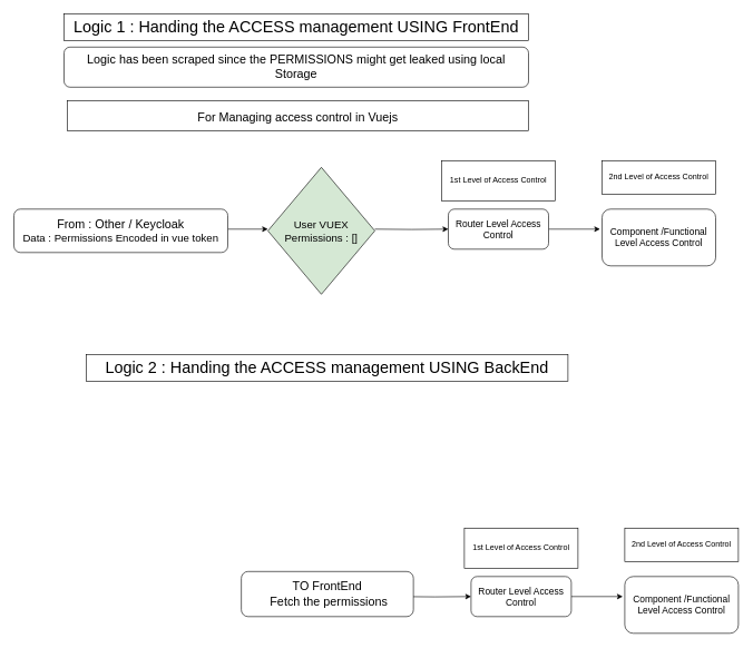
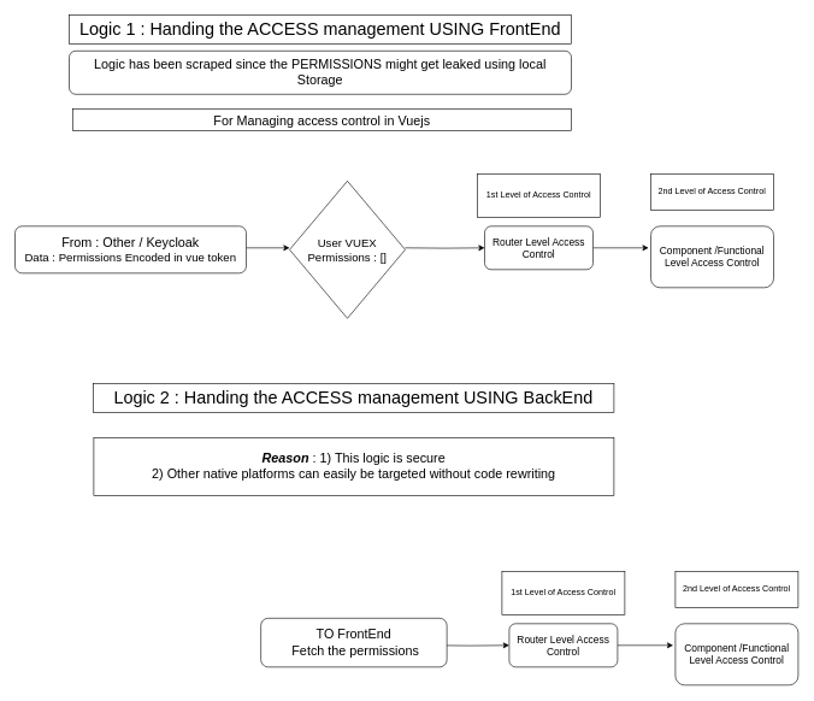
  <mxCell id="0" />
  <mxCell id="1" parent="0" />
  <mxCell id="2" value="&lt;font style=&quot;font-size: 14px&quot;&gt;Component /Functional Level Access Control &lt;br&gt;&lt;/font&gt;" style="rounded=1;whiteSpace=wrap;html=1;" vertex="1" parent="1"><mxGeometry x="900" y="312.5" width="170" height="85" as="geometry" /></mxCell>
  <mxCell id="3" style="edgeStyle=orthogonalEdgeStyle;rounded=0;orthogonalLoop=1;jettySize=auto;html=1;exitX=1;exitY=0.5;exitDx=0;exitDy=0;entryX=-0.018;entryY=0.353;entryDx=0;entryDy=0;entryPerimeter=0;" edge="1" parent="1" source="4" target="2"><mxGeometry relative="1" as="geometry" /></mxCell>
  <mxCell id="4" value="&lt;font style=&quot;font-size: 14px&quot;&gt;Router Level Access Control &lt;br&gt;&lt;/font&gt;" style="rounded=1;whiteSpace=wrap;html=1;" vertex="1" parent="1"><mxGeometry x="670" y="312.5" width="150" height="60" as="geometry" /></mxCell>
  <mxCell id="5" style="edgeStyle=orthogonalEdgeStyle;rounded=0;orthogonalLoop=1;jettySize=auto;html=1;entryX=0;entryY=0.5;entryDx=0;entryDy=0;" edge="1" parent="1"><mxGeometry relative="1" as="geometry"><mxPoint x="340" y="342.5" as="sourcePoint" /><mxPoint x="400" y="342.5" as="targetPoint" /></mxGeometry></mxCell>
  <mxCell id="6" value="&lt;div&gt;&lt;font style=&quot;font-size: 18px&quot;&gt;From : Other / Keycloak&lt;br&gt;&lt;/font&gt;&lt;/div&gt;&lt;div&gt;&lt;font size=&quot;3&quot;&gt;Data : Permissions Encoded in vue token &lt;br&gt;&lt;/font&gt;&lt;/div&gt;" style="rounded=1;whiteSpace=wrap;html=1;" vertex="1" parent="1"><mxGeometry x="20" y="312.5" width="320" height="65" as="geometry" /></mxCell>
  <mxCell id="7" style="edgeStyle=orthogonalEdgeStyle;rounded=0;orthogonalLoop=1;jettySize=auto;html=1;entryX=0;entryY=0.5;entryDx=0;entryDy=0;" edge="1" parent="1" target="4"><mxGeometry relative="1" as="geometry"><mxPoint x="560" y="342.5" as="sourcePoint" /></mxGeometry></mxCell>
- <mxCell id="8" value="&lt;div&gt;&lt;font size=&quot;3&quot;&gt;User VUEX&lt;br&gt;&lt;/font&gt;&lt;/div&gt;&lt;div&gt;&lt;font size=&quot;3&quot;&gt;Permissions : [] &lt;/font&gt;&lt;/div&gt;" style="rhombus;whiteSpace=wrap;html=1;fillColor=#d5e8d4;" vertex="1" parent="1"><mxGeometry x="400" y="250" width="160" height="190" as="geometry" /></mxCell>
+ <mxCell id="8" value="&lt;div&gt;&lt;font size=&quot;3&quot;&gt;User VUEX&lt;br&gt;&lt;/font&gt;&lt;/div&gt;&lt;div&gt;&lt;font size=&quot;3&quot;&gt;Permissions : [] &lt;/font&gt;&lt;/div&gt;" style="rhombus;whiteSpace=wrap;html=1;" vertex="1" parent="1"><mxGeometry x="400" y="250" width="160" height="190" as="geometry" /></mxCell>
  <mxCell id="9" value="&lt;font style=&quot;font-size: 24px&quot;&gt;Logic 1 : Handing the ACCESS management USING FrontEnd &lt;/font&gt;" style="rounded=0;whiteSpace=wrap;html=1;" vertex="1" parent="1"><mxGeometry x="95" width="695" height="40" as="geometry" y="20" /></mxCell>
  <mxCell id="10" value="1st Level of Access Control" style="rounded=0;whiteSpace=wrap;html=1;" vertex="1" parent="1"><mxGeometry x="660" y="240" width="170" height="60" as="geometry" /></mxCell>
  <mxCell id="11" value="2nd Level of Access Control" style="rounded=0;whiteSpace=wrap;html=1;" vertex="1" parent="1"><mxGeometry x="900" y="240" width="170" height="50" as="geometry" /></mxCell>
  <mxCell id="12" value="&lt;font style=&quot;font-size: 18px&quot;&gt;Logic has been scraped since the PERMISSIONS might get leaked using local Storage &lt;/font&gt;" style="rounded=1;whiteSpace=wrap;html=1;" vertex="1" parent="1"><mxGeometry x="95" y="70" width="695" height="60" as="geometry" /></mxCell>
- <mxCell id="13" value="&lt;font style=&quot;font-size: 24px&quot;&gt;&lt;font style=&quot;font-size: 18px&quot;&gt;For Managing access control in Vuejs&lt;/font&gt; &lt;br&gt;&lt;/font&gt;" style="rounded=0;whiteSpace=wrap;html=1;" vertex="1" parent="1"><mxGeometry x="100" y="150" width="690" height="45" as="geometry" /></mxCell>
+ <mxCell id="13" value="&lt;font style=&quot;font-size: 24px&quot;&gt;&lt;font style=&quot;font-size: 18px&quot;&gt;For Managing access control in Vuejs&lt;/font&gt; &lt;br&gt;&lt;/font&gt;" style="rounded=0;whiteSpace=wrap;html=1;" vertex="1" parent="1"><mxGeometry x="100" y="150" width="690" height="30" as="geometry" /></mxCell>
  <mxCell id="14" value="&lt;font style=&quot;font-size: 14px&quot;&gt;Component /Functional Level Access Control &lt;br&gt;&lt;/font&gt;" style="rounded=1;whiteSpace=wrap;html=1;" vertex="1" parent="1"><mxGeometry x="934" y="862.5" width="170" height="85" as="geometry" /></mxCell>
  <mxCell id="15" style="edgeStyle=orthogonalEdgeStyle;rounded=0;orthogonalLoop=1;jettySize=auto;html=1;exitX=1;exitY=0.5;exitDx=0;exitDy=0;entryX=-0.018;entryY=0.353;entryDx=0;entryDy=0;entryPerimeter=0;" edge="1" parent="1" source="16" target="14"><mxGeometry relative="1" as="geometry" /></mxCell>
  <mxCell id="16" value="&lt;font style=&quot;font-size: 14px&quot;&gt;Router Level Access Control &lt;br&gt;&lt;/font&gt;" style="rounded=1;whiteSpace=wrap;html=1;" vertex="1" parent="1"><mxGeometry x="704" y="862.5" width="150" height="60" as="geometry" /></mxCell>
  <mxCell id="17" style="edgeStyle=orthogonalEdgeStyle;rounded=0;orthogonalLoop=1;jettySize=auto;html=1;entryX=0;entryY=0.5;entryDx=0;entryDy=0;" edge="1" parent="1" target="16"><mxGeometry relative="1" as="geometry"><mxPoint x="594" y="892.5" as="sourcePoint" /></mxGeometry></mxCell>
  <mxCell id="18" value="&lt;font style=&quot;font-size: 24px&quot;&gt;Logic 2 : Handing the ACCESS management USING BackEnd &lt;/font&gt;" style="rounded=0;whiteSpace=wrap;html=1;" vertex="1" parent="1"><mxGeometry x="128" y="530" width="721" height="40" as="geometry" /></mxCell>
  <mxCell id="19" value="1st Level of Access Control" style="rounded=0;whiteSpace=wrap;html=1;" vertex="1" parent="1"><mxGeometry x="694" y="790" width="170" height="60" as="geometry" /></mxCell>
  <mxCell id="20" value="2nd Level of Access Control" style="rounded=0;whiteSpace=wrap;html=1;" vertex="1" parent="1"><mxGeometry x="934" y="790" width="170" height="50" as="geometry" /></mxCell>
+ <mxCell id="21" value="&lt;div&gt;&lt;font style=&quot;font-size: 18px&quot;&gt;&lt;i&gt;&lt;b&gt;Reason &lt;/b&gt;&lt;/i&gt;: 1) This logic is secure &lt;br&gt;&lt;/font&gt;&lt;/div&gt;&lt;div&gt;&lt;font style=&quot;font-size: 18px&quot;&gt;2) Other native platforms can easily be targeted without code rewriting&lt;/font&gt;&lt;/div&gt;" style="rounded=0;whiteSpace=wrap;html=1;" vertex="1" parent="1"><mxGeometry x="129" y="605" width="720" height="80" as="geometry" /></mxCell>
  <mxCell id="22" value="&lt;div&gt;&lt;font style=&quot;font-size: 18px&quot;&gt;TO FrontEnd&lt;/font&gt;&lt;/div&gt;&lt;div&gt;&lt;font style=&quot;font-size: 18px&quot;&gt;&amp;nbsp;Fetch the permissions &lt;/font&gt;&lt;br&gt;&lt;/div&gt;" style="rounded=1;whiteSpace=wrap;html=1;" vertex="1" parent="1"><mxGeometry x="360.25" y="855" width="257.5" height="67.5" as="geometry" /></mxCell>
